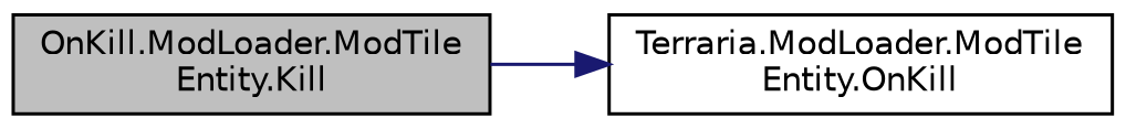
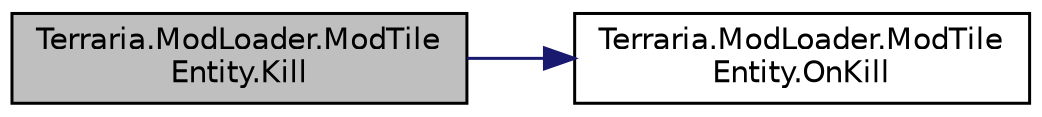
  digraph {
    rankdir=LR
    node [color=black fontname=Helvetica fontsize=10 shape=record style=filled]
-   n1 [fillcolor=grey75 fontcolor=black height=0.2 label="OnKill.ModLoader.ModTile\lEntity.Kill" width=0.4]
+   n1 [fillcolor=grey75 fontcolor=black height=0.2 label="Terraria.ModLoader.ModTile\lEntity.Kill" width=0.4]
    n2 [fillcolor=white height=0.2 label="Terraria.ModLoader.ModTile\lEntity.OnKill" width=0.4]
    n1 -> n2 [color=midnightblue fontname=Helvetica fontsize=10 labelfontname=Helvetica labelfontsize=10 style=solid]
  }
